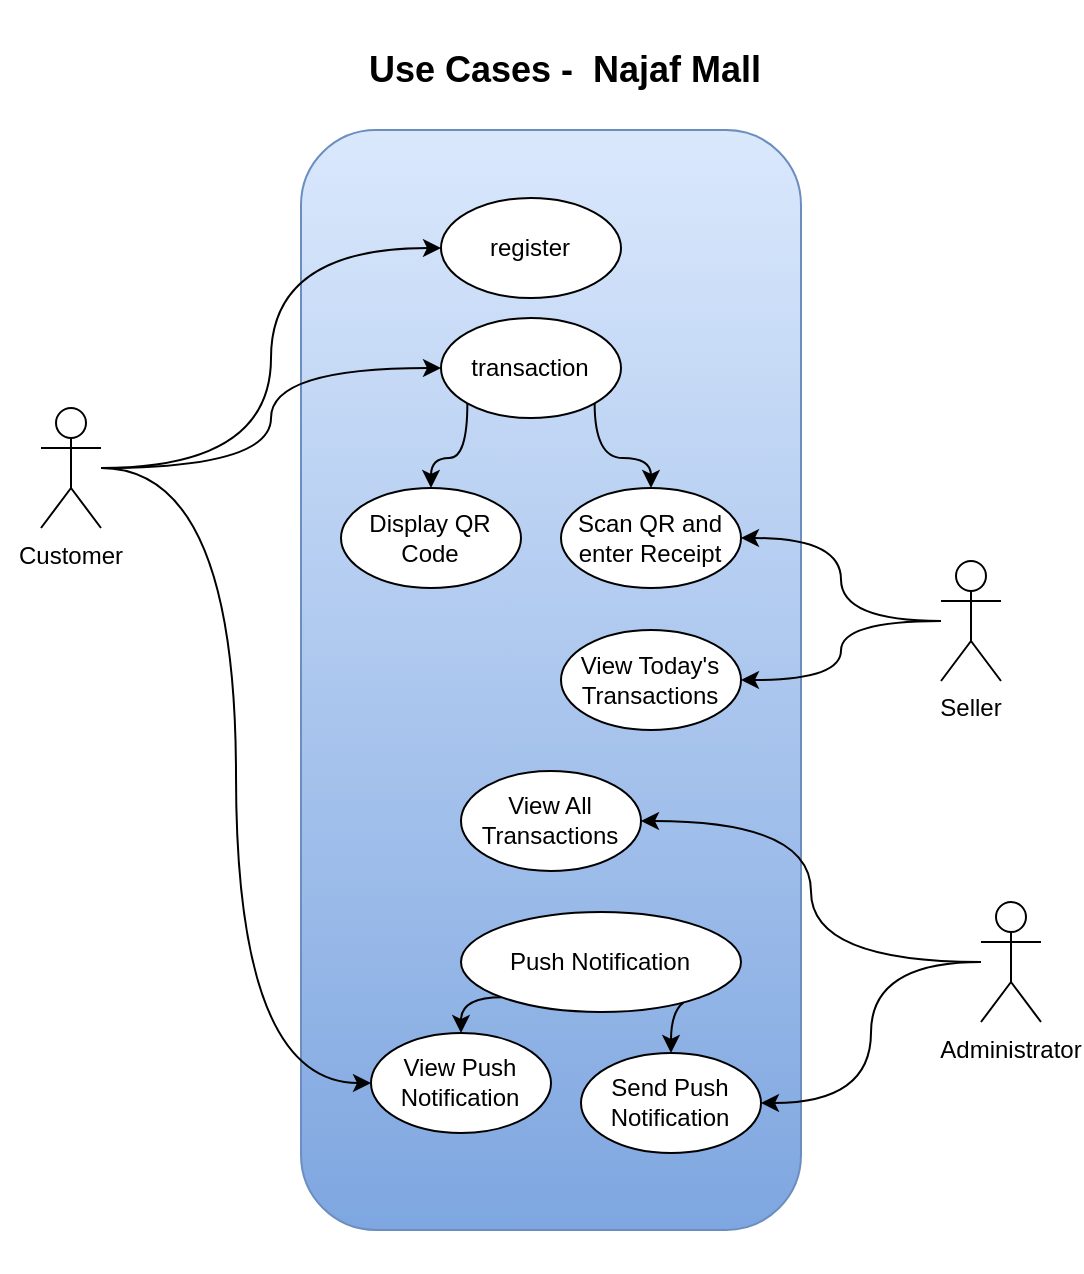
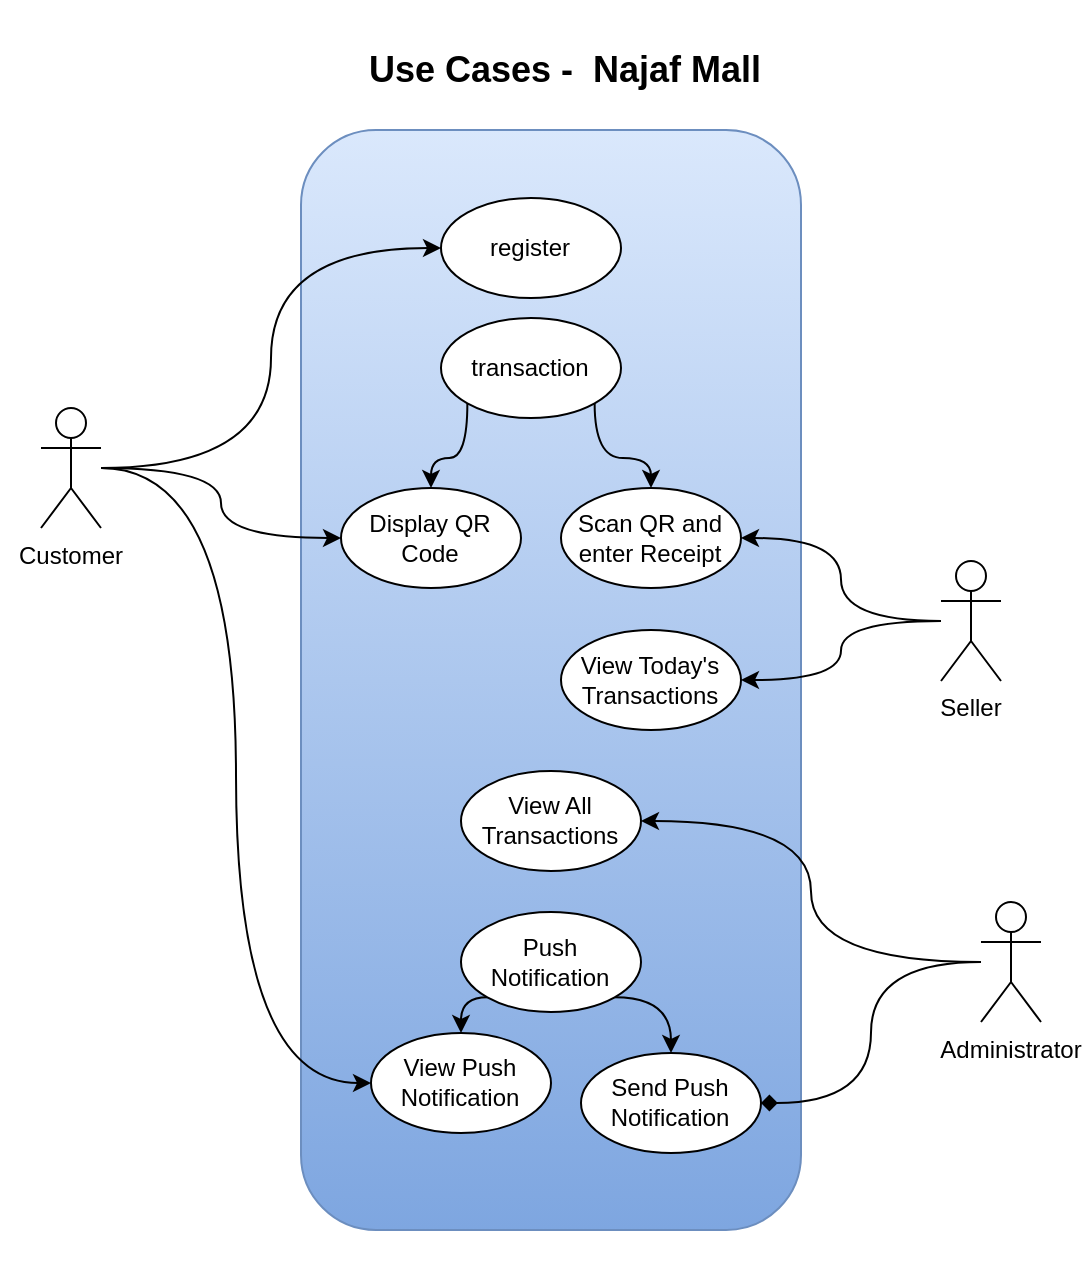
  <mxCell id="0" />
  <mxCell id="1" parent="0" />
  <mxCell id="2" value="" style="rounded=1;whiteSpace=wrap;html=1;fillColor=#dae8fc;strokeColor=#6c8ebf;gradientColor=#7ea6e0;" vertex="1" parent="1"><mxGeometry x="150" y="64.5" width="250" height="550" as="geometry" /></mxCell>
  <mxCell id="3" style="edgeStyle=orthogonalEdgeStyle;curved=1;rounded=0;orthogonalLoop=1;jettySize=auto;html=1;entryX=0;entryY=0.5;entryDx=0;entryDy=0;" edge="1" parent="1" source="6" target="10"><mxGeometry relative="1" as="geometry" /></mxCell>
- <mxCell id="4" style="edgeStyle=orthogonalEdgeStyle;curved=1;rounded=0;orthogonalLoop=1;jettySize=auto;html=1;" edge="1" parent="1" source="6" target="13"><mxGeometry relative="1" as="geometry" /></mxCell>
+ <mxCell id="4" style="edgeStyle=orthogonalEdgeStyle;curved=1;rounded=0;orthogonalLoop=1;jettySize=auto;html=1;entryX=0;entryY=0.5;entryDx=0;entryDy=0;" edge="1" parent="1" source="6" target="14"><mxGeometry relative="1" as="geometry" /></mxCell>
  <mxCell id="5" style="edgeStyle=orthogonalEdgeStyle;curved=1;rounded=0;orthogonalLoop=1;jettySize=auto;html=1;entryX=0;entryY=0.5;entryDx=0;entryDy=0;" edge="1" parent="1" source="6" target="25"><mxGeometry relative="1" as="geometry" /></mxCell>
  <mxCell id="6" value="Customer" style="shape=umlActor;verticalLabelPosition=bottom;labelBackgroundColor=#ffffff;verticalAlign=top;html=1;outlineConnect=0;" vertex="1" parent="1"><mxGeometry x="20" y="203.5" width="30" height="60" as="geometry" /></mxCell>
  <mxCell id="7" style="edgeStyle=orthogonalEdgeStyle;rounded=0;orthogonalLoop=1;jettySize=auto;html=1;entryX=1;entryY=0.5;entryDx=0;entryDy=0;curved=1;" edge="1" parent="1" source="9" target="15"><mxGeometry relative="1" as="geometry" /></mxCell>
  <mxCell id="8" style="edgeStyle=orthogonalEdgeStyle;rounded=0;orthogonalLoop=1;jettySize=auto;html=1;entryX=1;entryY=0.5;entryDx=0;entryDy=0;curved=1;" edge="1" parent="1" source="9" target="20"><mxGeometry relative="1" as="geometry" /></mxCell>
  <mxCell id="9" value="Seller&lt;br&gt;" style="shape=umlActor;verticalLabelPosition=bottom;labelBackgroundColor=#ffffff;verticalAlign=top;html=1;outlineConnect=0;" vertex="1" parent="1"><mxGeometry x="470" y="280" width="30" height="60" as="geometry" /></mxCell>
  <mxCell id="10" value="register" style="ellipse;whiteSpace=wrap;html=1;" vertex="1" parent="1"><mxGeometry x="220" y="98.5" width="90" height="50" as="geometry" /></mxCell>
  <mxCell id="11" style="edgeStyle=orthogonalEdgeStyle;curved=1;rounded=0;orthogonalLoop=1;jettySize=auto;html=1;exitX=1;exitY=1;exitDx=0;exitDy=0;entryX=0.5;entryY=0;entryDx=0;entryDy=0;" edge="1" parent="1" source="13" target="15"><mxGeometry relative="1" as="geometry" /></mxCell>
  <mxCell id="12" style="edgeStyle=orthogonalEdgeStyle;curved=1;rounded=0;orthogonalLoop=1;jettySize=auto;html=1;exitX=0;exitY=1;exitDx=0;exitDy=0;entryX=0.5;entryY=0;entryDx=0;entryDy=0;" edge="1" parent="1" source="13" target="14"><mxGeometry relative="1" as="geometry" /></mxCell>
  <mxCell id="13" value="transaction" style="ellipse;whiteSpace=wrap;html=1;" vertex="1" parent="1"><mxGeometry x="220" y="158.5" width="90" height="50" as="geometry" /></mxCell>
  <mxCell id="14" value="Display QR&lt;br&gt;Code&lt;br&gt;" style="ellipse;whiteSpace=wrap;html=1;" vertex="1" parent="1"><mxGeometry x="170" y="243.5" width="90" height="50" as="geometry" /></mxCell>
  <mxCell id="15" value="Scan QR and enter Receipt&lt;br&gt;" style="ellipse;whiteSpace=wrap;html=1;" vertex="1" parent="1"><mxGeometry x="280" y="243.5" width="90" height="50" as="geometry" /></mxCell>
  <mxCell id="16" style="edgeStyle=orthogonalEdgeStyle;curved=1;rounded=0;orthogonalLoop=1;jettySize=auto;html=1;entryX=1;entryY=0.5;entryDx=0;entryDy=0;" edge="1" parent="1" source="18" target="19"><mxGeometry relative="1" as="geometry" /></mxCell>
- <mxCell id="17" style="edgeStyle=orthogonalEdgeStyle;curved=1;rounded=0;orthogonalLoop=1;jettySize=auto;html=1;entryX=1;entryY=0.5;entryDx=0;entryDy=0;" edge="1" parent="1" source="18" target="24"><mxGeometry relative="1" as="geometry" /></mxCell>
+ <mxCell id="17" style="edgeStyle=orthogonalEdgeStyle;curved=1;rounded=0;orthogonalLoop=1;jettySize=auto;html=1;entryX=1;entryY=0.5;entryDx=0;entryDy=0;endArrow=diamond;" edge="1" parent="1" source="18" target="24"><mxGeometry relative="1" as="geometry" /></mxCell>
  <mxCell id="18" value="Administrator&lt;br&gt;" style="shape=umlActor;verticalLabelPosition=bottom;labelBackgroundColor=#ffffff;verticalAlign=top;html=1;outlineConnect=0;" vertex="1" parent="1"><mxGeometry x="490" y="450.5" width="30" height="60" as="geometry" /></mxCell>
  <mxCell id="19" value="View All Transactions" style="ellipse;whiteSpace=wrap;html=1;" vertex="1" parent="1"><mxGeometry x="230" y="385" width="90" height="50" as="geometry" /></mxCell>
  <mxCell id="20" value="View Today's Transactions" style="ellipse;whiteSpace=wrap;html=1;" vertex="1" parent="1"><mxGeometry x="280" y="314.5" width="90" height="50" as="geometry" /></mxCell>
  <mxCell id="21" style="edgeStyle=orthogonalEdgeStyle;curved=1;rounded=0;orthogonalLoop=1;jettySize=auto;html=1;exitX=1;exitY=1;exitDx=0;exitDy=0;entryX=0.5;entryY=0;entryDx=0;entryDy=0;" edge="1" parent="1" source="23" target="24"><mxGeometry relative="1" as="geometry" /></mxCell>
  <mxCell id="22" style="edgeStyle=orthogonalEdgeStyle;curved=1;rounded=0;orthogonalLoop=1;jettySize=auto;html=1;exitX=0;exitY=1;exitDx=0;exitDy=0;entryX=0.5;entryY=0;entryDx=0;entryDy=0;" edge="1" parent="1" source="23" target="25"><mxGeometry relative="1" as="geometry" /></mxCell>
- <mxCell id="23" value="Push Notification" style="ellipse;whiteSpace=wrap;html=1;" vertex="1" parent="1"><mxGeometry x="230" y="455.5" width="140" height="50" as="geometry" /></mxCell>
+ <mxCell id="23" value="Push Notification" style="ellipse;whiteSpace=wrap;html=1;" vertex="1" parent="1"><mxGeometry x="230" y="455.5" width="90" height="50" as="geometry" /></mxCell>
  <mxCell id="24" value="Send Push Notification&lt;br&gt;" style="ellipse;whiteSpace=wrap;html=1;" vertex="1" parent="1"><mxGeometry x="290" y="526" width="90" height="50" as="geometry" /></mxCell>
  <mxCell id="25" value="View Push Notification&lt;br&gt;" style="ellipse;whiteSpace=wrap;html=1;" vertex="1" parent="1"><mxGeometry x="185" y="516" width="90" height="50" as="geometry" /></mxCell>
  <mxCell id="26" value="&lt;b&gt;&lt;font style=&quot;font-size: 18px&quot;&gt;Use Cases -&amp;nbsp; Najaf Mall&lt;/font&gt;&lt;/b&gt;" style="text;html=1;strokeColor=none;fillColor=none;align=center;verticalAlign=middle;whiteSpace=wrap;rounded=0;opacity=30;" vertex="1" parent="1"><mxGeometry x="175" y="20" width="215" height="30" as="geometry" /></mxCell>
